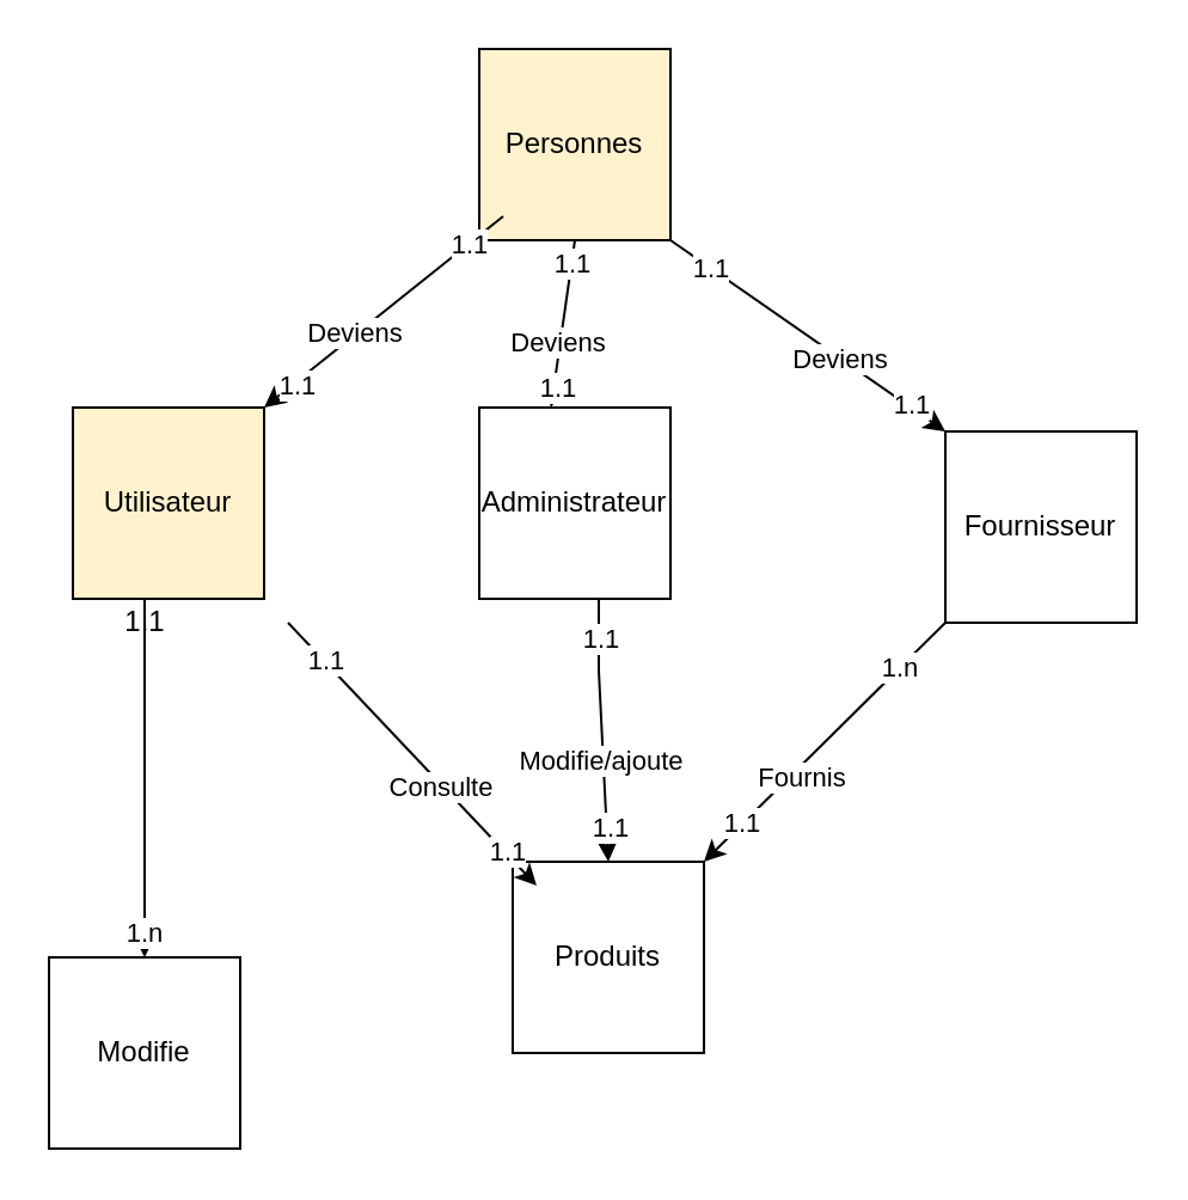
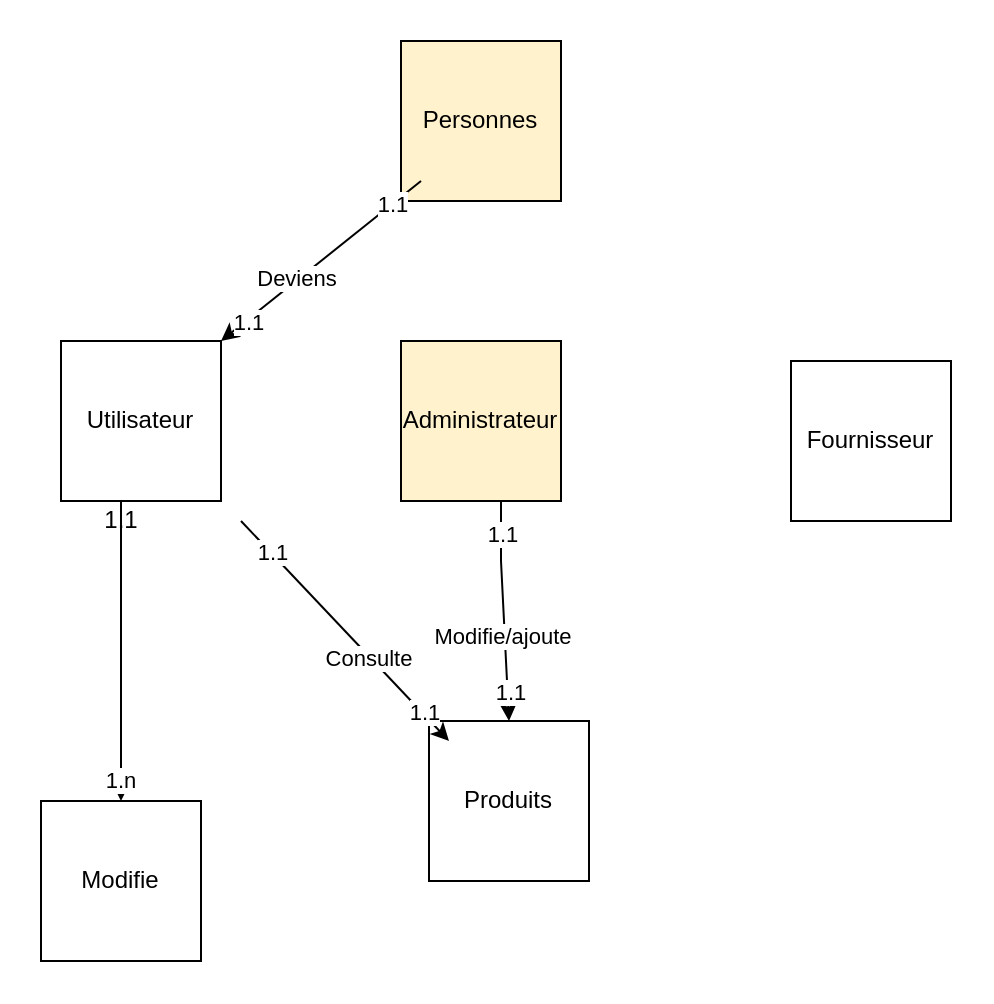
  <mxCell id="0" />
  <mxCell id="1" parent="0" />
  <mxCell id="2" value="Personnes" style="whiteSpace=wrap;html=1;aspect=fixed;fillColor=#fff2cc;" vertex="1" parent="1"><mxGeometry x="200" y="20" width="80" height="80" as="geometry" /></mxCell>
  <mxCell id="3" value="" style="endArrow=classic;html=1;rounded=0;exitX=0;exitY=0.75;exitDx=0;exitDy=0;entryX=1;entryY=0;entryDx=0;entryDy=0;" edge="1" parent="1" target="7"><mxGeometry width="50" height="50" relative="1" as="geometry"><mxPoint x="210" y="90" as="sourcePoint" /><mxPoint x="100" y="160" as="targetPoint" /></mxGeometry></mxCell>
  <mxCell id="4" value="Deviens" style="edgeLabel;html=1;align=center;verticalAlign=middle;resizable=0;points=[];" vertex="1" connectable="0" parent="3"><mxGeometry x="0.226" y="-1" relative="1" as="geometry"><mxPoint as="offset" /></mxGeometry></mxCell>
  <mxCell id="5" value="1.1" style="edgeLabel;html=1;align=center;verticalAlign=middle;resizable=0;points=[];" vertex="1" connectable="0" parent="3"><mxGeometry x="-0.711" relative="1" as="geometry"><mxPoint as="offset" /></mxGeometry></mxCell>
  <mxCell id="6" value="&lt;div&gt;1.1&lt;/div&gt;" style="edgeLabel;html=1;align=center;verticalAlign=middle;resizable=0;points=[];" vertex="1" connectable="0" parent="3"><mxGeometry x="0.74" y="1" relative="1" as="geometry"><mxPoint as="offset" /></mxGeometry></mxCell>
- <mxCell id="7" value="Utilisateur" style="whiteSpace=wrap;html=1;aspect=fixed;fillColor=#fff2cc;" vertex="1" parent="1"><mxGeometry x="30" y="170" width="80" height="80" as="geometry" /></mxCell>
- <mxCell id="8" value="Administrateur" style="whiteSpace=wrap;html=1;aspect=fixed;" vertex="1" parent="1"><mxGeometry x="200" y="170" width="80" height="80" as="geometry" /></mxCell>
+ <mxCell id="7" value="Utilisateur" style="whiteSpace=wrap;html=1;aspect=fixed;" vertex="1" parent="1"><mxGeometry x="30" y="170" width="80" height="80" as="geometry" /></mxCell>
+ <mxCell id="8" value="Administrateur" style="whiteSpace=wrap;html=1;aspect=fixed;fillColor=#fff2cc;" vertex="1" parent="1"><mxGeometry x="200" y="170" width="80" height="80" as="geometry" /></mxCell>
  <mxCell id="9" value="Fournisseur" style="whiteSpace=wrap;html=1;aspect=fixed;" vertex="1" parent="1"><mxGeometry x="395" y="180" width="80" height="80" as="geometry" /></mxCell>
- <mxCell id="10" value="" style="endArrow=classic;html=1;rounded=0;exitX=0.5;exitY=1;exitDx=0;exitDy=0;entryX=0.375;entryY=0;entryDx=0;entryDy=0;entryPerimeter=0;" edge="1" parent="1" source="2" target="8"><mxGeometry width="50" height="50" relative="1" as="geometry"><mxPoint x="220" y="100" as="sourcePoint" /><mxPoint x="110" y="170" as="targetPoint" /></mxGeometry></mxCell>
- <mxCell id="11" value="Deviens" style="edgeLabel;html=1;align=center;verticalAlign=middle;resizable=0;points=[];" vertex="1" connectable="0" parent="10"><mxGeometry x="0.226" y="-1" relative="1" as="geometry"><mxPoint as="offset" /></mxGeometry></mxCell>
- <mxCell id="12" value="1.1" style="edgeLabel;html=1;align=center;verticalAlign=middle;resizable=0;points=[];" vertex="1" connectable="0" parent="10"><mxGeometry x="-0.711" relative="1" as="geometry"><mxPoint as="offset" /></mxGeometry></mxCell>
- <mxCell id="13" value="&lt;div&gt;1.1&lt;/div&gt;" style="edgeLabel;html=1;align=center;verticalAlign=middle;resizable=0;points=[];" vertex="1" connectable="0" parent="10"><mxGeometry x="0.74" y="1" relative="1" as="geometry"><mxPoint as="offset" /></mxGeometry></mxCell>
- <mxCell id="14" value="" style="endArrow=classic;html=1;rounded=0;exitX=1;exitY=1;exitDx=0;exitDy=0;entryX=0;entryY=0;entryDx=0;entryDy=0;" edge="1" parent="1" source="2" target="9"><mxGeometry width="50" height="50" relative="1" as="geometry"><mxPoint x="230" y="110" as="sourcePoint" /><mxPoint x="120" y="180" as="targetPoint" /></mxGeometry></mxCell>
- <mxCell id="15" value="Deviens" style="edgeLabel;html=1;align=center;verticalAlign=middle;resizable=0;points=[];" vertex="1" connectable="0" parent="14"><mxGeometry x="0.226" y="-1" relative="1" as="geometry"><mxPoint as="offset" /></mxGeometry></mxCell>
- <mxCell id="16" value="1.1" style="edgeLabel;html=1;align=center;verticalAlign=middle;resizable=0;points=[];" vertex="1" connectable="0" parent="14"><mxGeometry x="-0.711" relative="1" as="geometry"><mxPoint as="offset" /></mxGeometry></mxCell>
- <mxCell id="17" value="&lt;div&gt;1.1&lt;/div&gt;" style="edgeLabel;html=1;align=center;verticalAlign=middle;resizable=0;points=[];" vertex="1" connectable="0" parent="14"><mxGeometry x="0.74" y="1" relative="1" as="geometry"><mxPoint as="offset" /></mxGeometry></mxCell>
  <mxCell id="18" value="Produits" style="whiteSpace=wrap;html=1;aspect=fixed;" vertex="1" parent="1"><mxGeometry x="214" y="360" width="80" height="80" as="geometry" /></mxCell>
  <mxCell id="19" value="" style="endArrow=classic;html=1;rounded=0;entryX=0.5;entryY=0;entryDx=0;entryDy=0;" edge="1" parent="1" target="18"><mxGeometry width="50" height="50" relative="1" as="geometry"><mxPoint x="250" y="250" as="sourcePoint" /><mxPoint x="120" y="180" as="targetPoint" /><Array as="points"><mxPoint x="250" y="280" /></Array></mxGeometry></mxCell>
  <mxCell id="20" value="Modifie/ajoute" style="edgeLabel;html=1;align=center;verticalAlign=middle;resizable=0;points=[];" vertex="1" connectable="0" parent="19"><mxGeometry x="0.226" y="-1" relative="1" as="geometry"><mxPoint as="offset" /></mxGeometry></mxCell>
  <mxCell id="21" value="1.1" style="edgeLabel;html=1;align=center;verticalAlign=middle;resizable=0;points=[];" vertex="1" connectable="0" parent="19"><mxGeometry x="-0.711" relative="1" as="geometry"><mxPoint as="offset" /></mxGeometry></mxCell>
  <mxCell id="22" value="&lt;div&gt;1.1&lt;/div&gt;" style="edgeLabel;html=1;align=center;verticalAlign=middle;resizable=0;points=[];" vertex="1" connectable="0" parent="19"><mxGeometry x="0.74" y="1" relative="1" as="geometry"><mxPoint as="offset" /></mxGeometry></mxCell>
  <mxCell id="23" value="" style="endArrow=classic;html=1;rounded=0;exitX=1;exitY=1;exitDx=0;exitDy=0;entryX=0;entryY=0;entryDx=0;entryDy=0;" edge="1" parent="1"><mxGeometry width="50" height="50" relative="1" as="geometry"><mxPoint x="120" y="260" as="sourcePoint" /><mxPoint x="224" y="370" as="targetPoint" /></mxGeometry></mxCell>
  <mxCell id="24" value="Consulte" style="edgeLabel;html=1;align=center;verticalAlign=middle;resizable=0;points=[];" vertex="1" connectable="0" parent="23"><mxGeometry x="0.226" y="-1" relative="1" as="geometry"><mxPoint as="offset" /></mxGeometry></mxCell>
  <mxCell id="25" value="1.1" style="edgeLabel;html=1;align=center;verticalAlign=middle;resizable=0;points=[];" vertex="1" connectable="0" parent="23"><mxGeometry x="-0.711" relative="1" as="geometry"><mxPoint as="offset" /></mxGeometry></mxCell>
  <mxCell id="26" value="&lt;div&gt;1.1&lt;/div&gt;" style="edgeLabel;html=1;align=center;verticalAlign=middle;resizable=0;points=[];" vertex="1" connectable="0" parent="23"><mxGeometry x="0.74" y="1" relative="1" as="geometry"><mxPoint as="offset" /></mxGeometry></mxCell>
- <mxCell id="27" value="" style="endArrow=classic;html=1;rounded=0;entryX=1;entryY=0;entryDx=0;entryDy=0;exitX=0;exitY=1;exitDx=0;exitDy=0;" edge="1" parent="1" source="9" target="18"><mxGeometry width="50" height="50" relative="1" as="geometry"><mxPoint x="230" y="300" as="sourcePoint" /><mxPoint x="280" y="250" as="targetPoint" /></mxGeometry></mxCell>
- <mxCell id="28" value="Fournis" style="edgeLabel;html=1;align=center;verticalAlign=middle;resizable=0;points=[];" vertex="1" connectable="0" parent="27"><mxGeometry x="0.236" y="3" relative="1" as="geometry"><mxPoint as="offset" /></mxGeometry></mxCell>
- <mxCell id="29" value="1.n" style="edgeLabel;html=1;align=center;verticalAlign=middle;resizable=0;points=[];" vertex="1" connectable="0" parent="27"><mxGeometry x="-0.622" y="-1" relative="1" as="geometry"><mxPoint as="offset" /></mxGeometry></mxCell>
- <mxCell id="30" value="1.1" style="edgeLabel;html=1;align=center;verticalAlign=middle;resizable=0;points=[];" vertex="1" connectable="0" parent="27"><mxGeometry x="0.669" y="-1" relative="1" as="geometry"><mxPoint as="offset" /></mxGeometry></mxCell>
  <mxCell id="31" value="" style="endArrow=classic;html=1;rounded=0;exitX=0.375;exitY=1;exitDx=0;exitDy=0;exitPerimeter=0;" edge="1" parent="1" source="7"><mxGeometry width="50" height="50" relative="1" as="geometry"><mxPoint x="30" y="425" as="sourcePoint" /><mxPoint x="60" y="400" as="targetPoint" /></mxGeometry></mxCell>
  <mxCell id="32" value="&lt;div&gt;1.n&lt;/div&gt;" style="edgeLabel;html=1;align=center;verticalAlign=middle;resizable=0;points=[];" vertex="1" connectable="0" parent="31"><mxGeometry x="0.853" y="-1" relative="1" as="geometry"><mxPoint as="offset" /></mxGeometry></mxCell>
  <mxCell id="33" value="Modifie" style="whiteSpace=wrap;html=1;aspect=fixed;" vertex="1" parent="1"><mxGeometry x="20" y="400" width="80" height="80" as="geometry" /></mxCell>
  <mxCell id="34" value="1.1" style="text;html=1;align=center;verticalAlign=middle;resizable=0;points=[];autosize=1;strokeColor=none;fillColor=none;" vertex="1" parent="1"><mxGeometry x="40" y="245" width="40" height="30" as="geometry" /></mxCell>
